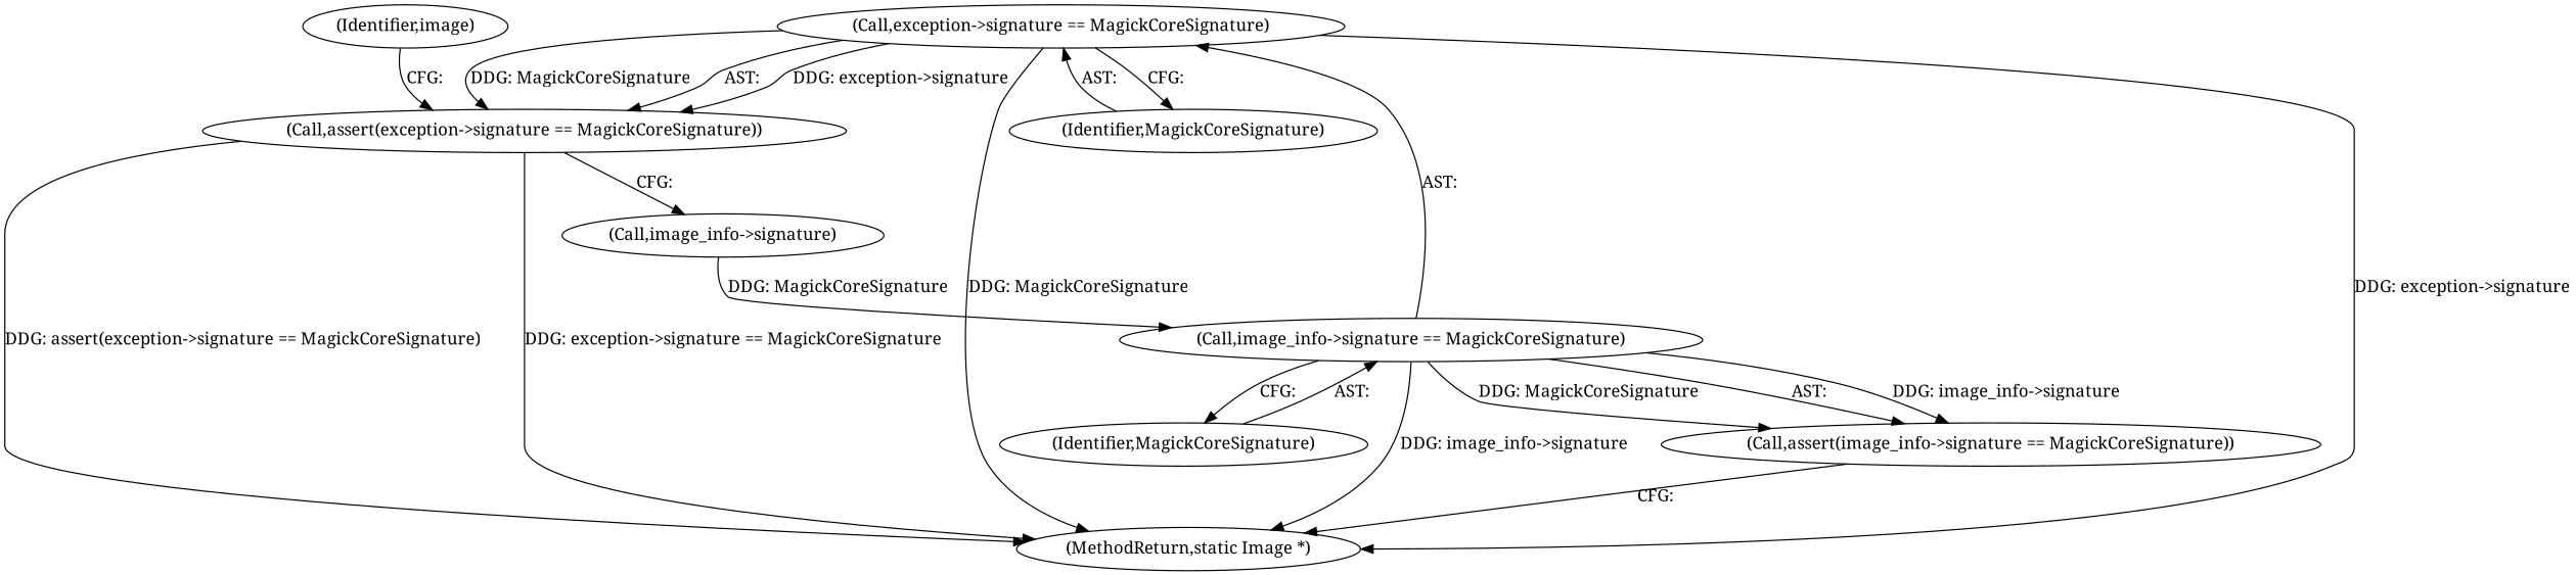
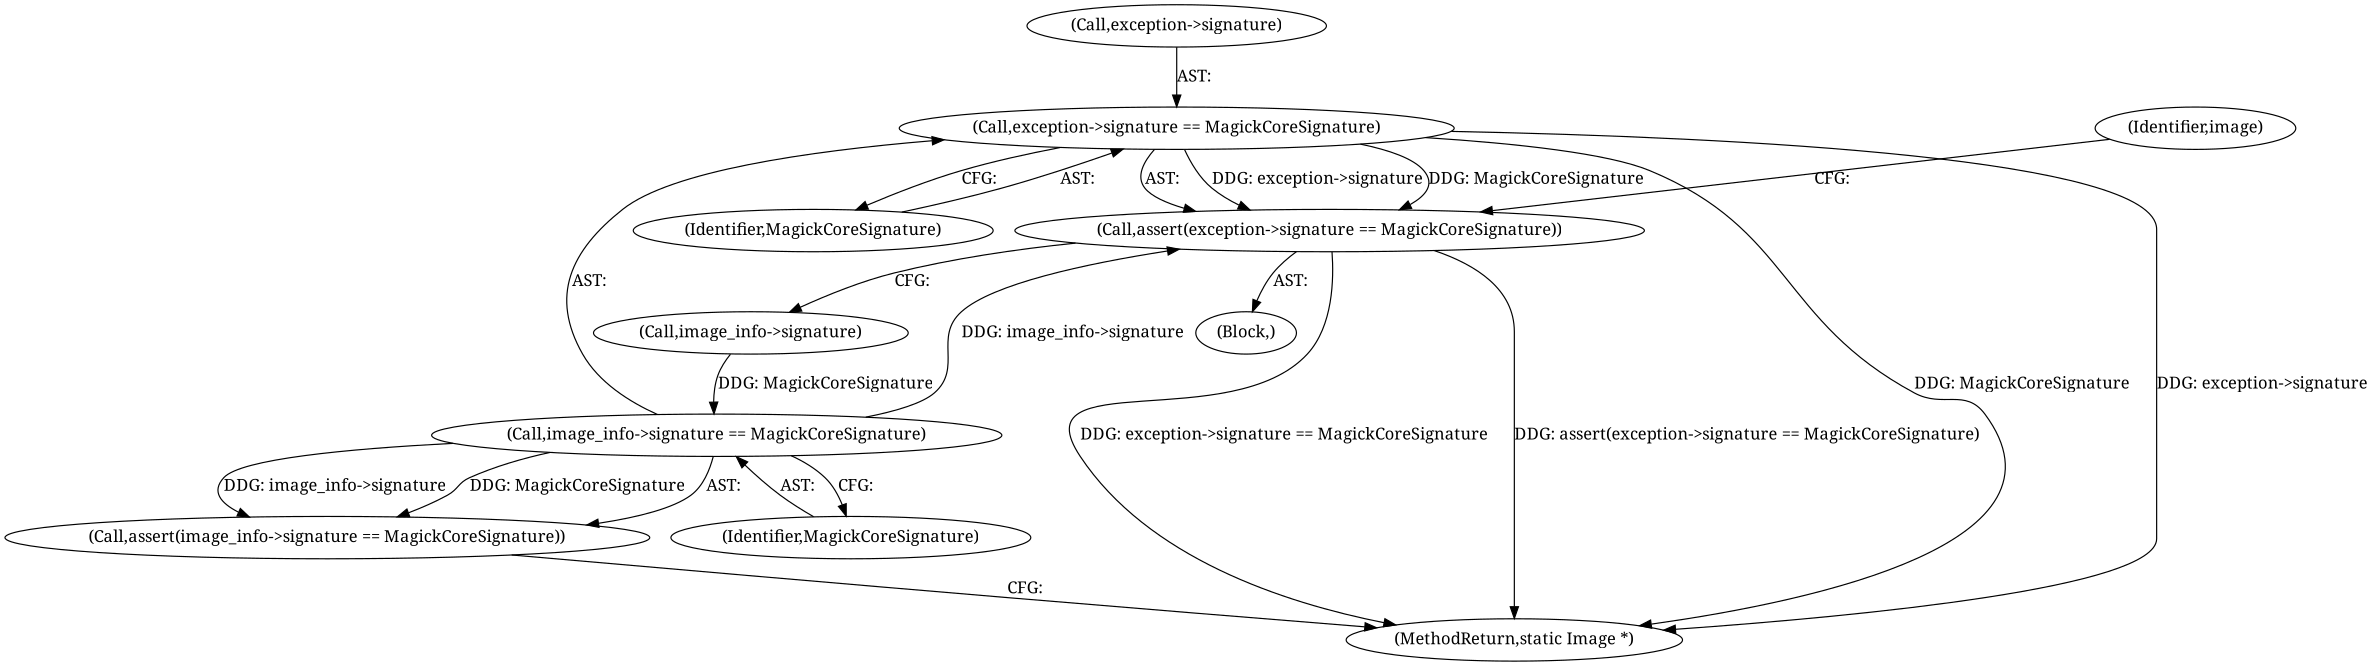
  digraph {
    fontname="Noto Serif"
    node [fontname="Noto Serif"]
    edge [fontname="Noto Serif"]
    n1 [label="(Call,exception->signature == MagickCoreSignature)"]
    n2 [label="(Call,assert(exception->signature == MagickCoreSignature))"]
    n3 [label="(Identifier,MagickCoreSignature)"]
    n4 [label="(MethodReturn,static Image *)"]
+   n5 [label="(Block,)"]
    n6 [label="(Call,image_info->signature)"]
    n7 [label="(Call,image_info->signature == MagickCoreSignature)"]
    n8 [label="(Call,assert(image_info->signature == MagickCoreSignature))"]
    n9 [label="(Identifier,MagickCoreSignature)"]
    n10 [label="(Identifier,image)"]
+   n11 [label="(Call,exception->signature)"]
    n1 -> n2 [label="AST: "]
    n1 -> n2 [label="DDG: exception->signature"]
    n1 -> n2 [label="DDG: MagickCoreSignature"]
    n1 -> n3 [label="CFG: "]
    n1 -> n4 [label="DDG: MagickCoreSignature"]
    n1 -> n4 [label="DDG: exception->signature"]
    n2 -> n4 [label="DDG: exception->signature == MagickCoreSignature"]
    n2 -> n4 [label="DDG: assert(exception->signature == MagickCoreSignature)"]
+   n2 -> n5 [label="AST: "]
    n2 -> n6 [label="CFG: "]
    n3 -> n1 [label="AST: "]
    n6 -> n7 [label="DDG: MagickCoreSignature"]
    n7 -> n1 [label="AST: "]
-   n7 -> n4 [label="DDG: image_info->signature"]
+   n7 -> n2 [label="DDG: image_info->signature"]
    n7 -> n8 [label="AST: "]
    n7 -> n8 [label="DDG: image_info->signature"]
    n7 -> n8 [label="DDG: MagickCoreSignature"]
    n7 -> n9 [label="CFG: "]
    n8 -> n4 [label="CFG: "]
    n9 -> n7 [label="AST: "]
    n10 -> n2 [label="CFG: "]
+   n11 -> n1 [label="AST: "]
  }
